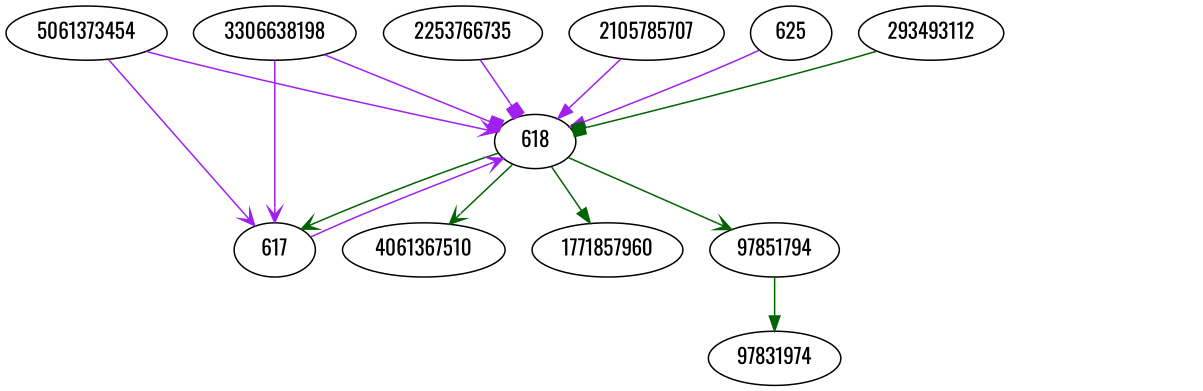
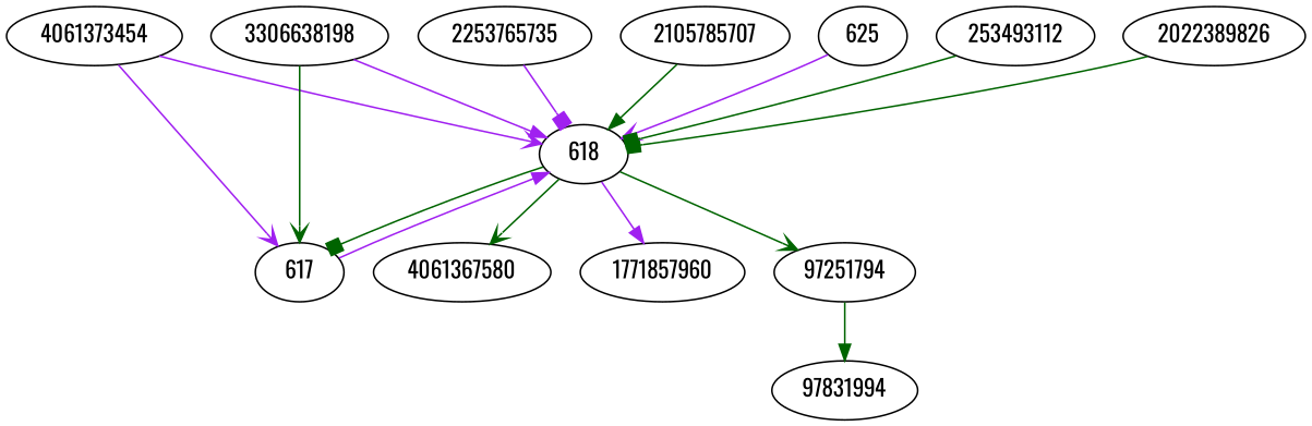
  strict digraph {
    fontname=Oswald
    node [fontname=Oswald]
    edge [arrowhead=vee color=purple fontname=Oswald]
+   2022389826
    618
    617
    1771857960
-   97851794
-   4061367580 [label=4061367510]
-   2253765735 [label=2253766735]
-   97831994 [label=97831974]
+   97851794 [label=97251794]
+   4061367580
+   2253765735
+   97831994
    2105785707
-   4061373454 [label=5061373454]
+   4061373454
    625
    3306638198
-   293493112
-   618 -> 617 [color=darkgreen]
-   618 -> 1771857960 [arrowhead=normal color=darkgreen]
+   293493112 [label=253493112]
+   2022389826 -> 618 [arrowhead=box color=darkgreen]
+   618 -> 617 [arrowhead=box color=darkgreen]
+   618 -> 1771857960 [arrowhead=normal]
    618 -> 97851794 [color=darkgreen]
    618 -> 4061367580 [color=darkgreen]
-   617 -> 618
+   617 -> 618 [arrowhead=normal]
    97851794 -> 97831994 [arrowhead=normal color=darkgreen]
    2253765735 -> 618 [arrowhead=box]
-   2105785707 -> 618 [arrowhead=normal]
+   2105785707 -> 618 [arrowhead=normal color=darkgreen]
    4061373454 -> 618
    4061373454 -> 617
-   625 -> 618 [arrowhead=normal]
-   3306638198 -> 618 [arrowhead=box]
-   3306638198 -> 617
+   625 -> 618
+   3306638198 -> 618 [arrowhead=normal]
+   3306638198 -> 617 [color=darkgreen]
    293493112 -> 618 [arrowhead=box color=darkgreen]
  }
